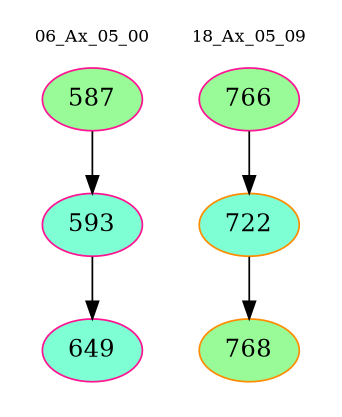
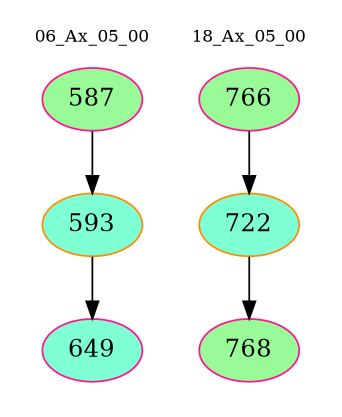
  digraph {
    node [color=deeppink fillcolor=palegreen style=filled]
    edge [color=black style=solid]
    n1 [label=587]
-   n2 [fillcolor=aquamarine label=593]
+   n2 [color=darkorange fillcolor=aquamarine label=593]
    n3 [fillcolor=aquamarine label=649]
    n4 [label=766]
    n5 [color=darkorange fillcolor=aquamarine label=722]
-   n6 [color=darkorange label=768]
+   n6 [label=768]
    subgraph cluster_1 {
      color=white
      fontsize=10
      label="06_Ax_05_00"
      n1
      n2
      n3
    }
    subgraph cluster_2 {
      color=white
      fontsize=10
-     label="18_Ax_05_09"
+     label="18_Ax_05_00"
      n4
      n5
      n6
    }
    n1 -> n2
    n2 -> n3
    n4 -> n5
    n5 -> n6
  }
